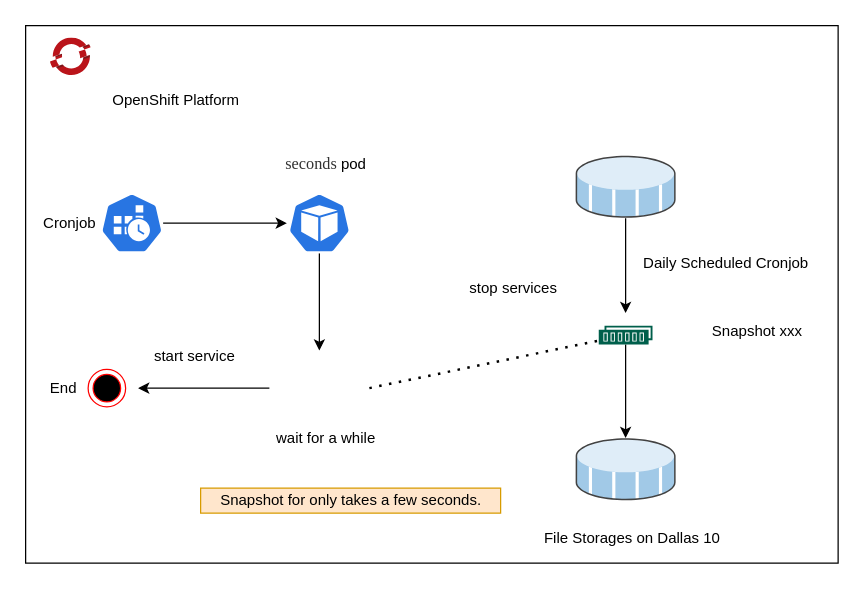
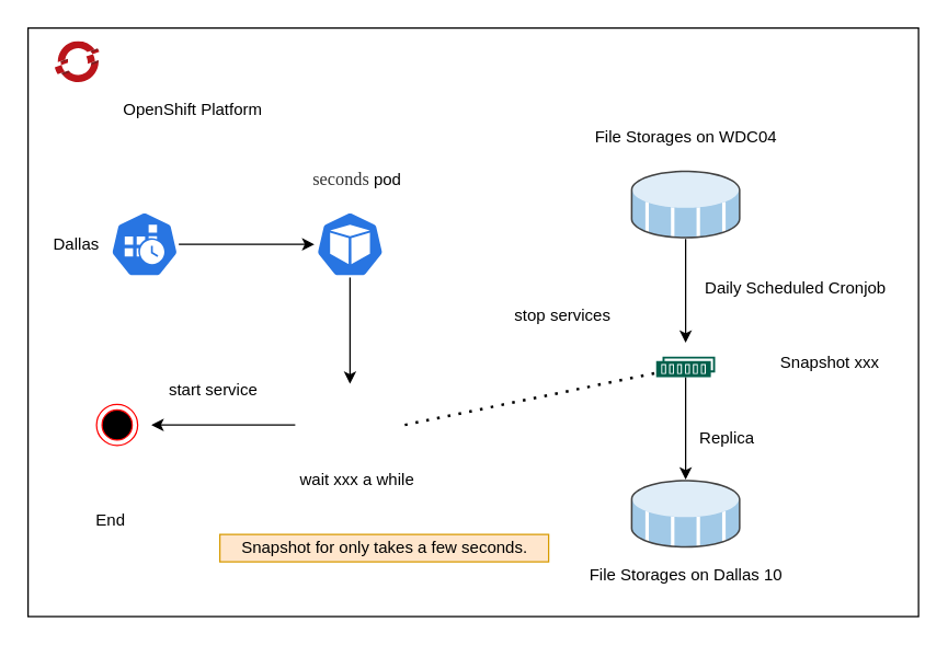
  <mxCell id="0" />
  <mxCell id="1" parent="0" />
  <mxCell id="2" style="edgeStyle=orthogonalEdgeStyle;rounded=0;orthogonalLoop=1;jettySize=auto;html=1;" edge="1" parent="1" source="3"><mxGeometry relative="1" as="geometry"><mxPoint x="500" y="250" as="targetPoint" /></mxGeometry></mxCell>
  <mxCell id="3" value="" style="shadow=0;dashed=0;html=1;labelPosition=center;verticalLabelPosition=bottom;verticalAlign=top;align=center;outlineConnect=0;shape=mxgraph.veeam.3d.datastore_snapshot;" vertex="1" parent="1"><mxGeometry x="460" y="124" width="80" height="50" as="geometry" /></mxCell>
+ <mxCell id="4" value="File Storages on WDC04" style="text;html=1;align=center;verticalAlign=middle;resizable=0;points=[];autosize=1;strokeColor=none;fillColor=none;" vertex="1" parent="1"><mxGeometry x="425" y="90" width="150" height="20" as="geometry" /></mxCell>
  <mxCell id="5" style="edgeStyle=orthogonalEdgeStyle;rounded=0;orthogonalLoop=1;jettySize=auto;html=1;entryX=-0.02;entryY=0.5;entryDx=0;entryDy=0;entryPerimeter=0;" edge="1" parent="1" source="6" target="9"><mxGeometry relative="1" as="geometry" /></mxCell>
  <mxCell id="6" value="" style="sketch=0;html=1;dashed=0;whitespace=wrap;fillColor=#2875E2;strokeColor=#ffffff;points=[[0.005,0.63,0],[0.1,0.2,0],[0.9,0.2,0],[0.5,0,0],[0.995,0.63,0],[0.72,0.99,0],[0.5,1,0],[0.28,0.99,0]];shape=mxgraph.kubernetes.icon;prIcon=cronjob" vertex="1" parent="1"><mxGeometry x="80" y="154" width="50" height="48" as="geometry" /></mxCell>
- <mxCell id="7" value="Cronjob" style="text;html=1;align=center;verticalAlign=middle;resizable=0;points=[];autosize=1;strokeColor=none;fillColor=none;" vertex="1" parent="1"><mxGeometry x="25" y="168" width="60" height="20" as="geometry" /></mxCell>
+ <mxCell id="7" value="Dallas" style="text;html=1;align=center;verticalAlign=middle;resizable=0;points=[];autosize=1;strokeColor=none;fillColor=none;" vertex="1" parent="1"><mxGeometry x="25" y="168" width="60" height="20" as="geometry" /></mxCell>
  <mxCell id="8" style="edgeStyle=orthogonalEdgeStyle;rounded=0;orthogonalLoop=1;jettySize=auto;html=1;" edge="1" parent="1" source="9"><mxGeometry relative="1" as="geometry"><mxPoint x="255" y="280" as="targetPoint" /></mxGeometry></mxCell>
  <mxCell id="9" value="" style="sketch=0;html=1;dashed=0;whitespace=wrap;fillColor=#2875E2;strokeColor=#ffffff;points=[[0.005,0.63,0],[0.1,0.2,0],[0.9,0.2,0],[0.5,0,0],[0.995,0.63,0],[0.72,0.99,0],[0.5,1,0],[0.28,0.99,0]];shape=mxgraph.kubernetes.icon;prIcon=pod" vertex="1" parent="1"><mxGeometry x="230" y="154" width="50" height="48" as="geometry" /></mxCell>
  <mxCell id="10" value="&lt;span style=&quot;caret-color: rgb(49, 49, 49); color: rgb(49, 49, 49); font-family: MacDictSTHeiti; font-size: 13px; text-align: left; text-size-adjust: auto;&quot;&gt;seconds&lt;/span&gt;&amp;nbsp;pod" style="text;html=1;align=center;verticalAlign=middle;resizable=0;points=[];autosize=1;strokeColor=none;fillColor=none;" vertex="1" parent="1"><mxGeometry x="200" y="120" width="120" height="20" as="geometry" /></mxCell>
  <mxCell id="11" value="stop services" style="text;html=1;align=center;verticalAlign=middle;resizable=0;points=[];autosize=1;strokeColor=none;fillColor=none;" vertex="1" parent="1"><mxGeometry x="365" y="220" width="90" height="20" as="geometry" /></mxCell>
  <mxCell id="12" style="edgeStyle=orthogonalEdgeStyle;rounded=0;orthogonalLoop=1;jettySize=auto;html=1;" edge="1" parent="1" source="13"><mxGeometry relative="1" as="geometry"><mxPoint x="110" y="310" as="targetPoint" /></mxGeometry></mxCell>
  <mxCell id="13" value="" style="shape=image;html=1;verticalAlign=top;verticalLabelPosition=bottom;labelBackgroundColor=#ffffff;imageAspect=0;aspect=fixed;image=https://cdn0.iconfinder.com/data/icons/Vector-Icon-set-1-BevelAndEmboss-Net/89/alarm-clock.png" vertex="1" parent="1"><mxGeometry x="215" y="270" width="80" height="80" as="geometry" /></mxCell>
  <mxCell id="14" value="" style="ellipse;html=1;shape=endState;fillColor=#000000;strokeColor=#ff0000;" vertex="1" parent="1"><mxGeometry x="70" y="295" width="30" height="30" as="geometry" /></mxCell>
- <mxCell id="15" value="End" style="text;html=1;align=center;verticalAlign=middle;resizable=0;points=[];autosize=1;strokeColor=none;fillColor=none;" vertex="1" parent="1"><mxGeometry x="30" y="300" width="40" height="20" as="geometry" /></mxCell>
- <mxCell id="16" value="wait for a while" style="text;html=1;align=center;verticalAlign=middle;resizable=0;points=[];autosize=1;strokeColor=none;fillColor=none;" vertex="1" parent="1"><mxGeometry x="215" y="340" width="90" height="20" as="geometry" /></mxCell>
+ <mxCell id="15" value="End" style="text;html=1;align=center;verticalAlign=middle;resizable=0;points=[];autosize=1;strokeColor=none;fillColor=none;" vertex="1" parent="1"><mxGeometry x="60" y="370" width="40" height="20" as="geometry" /></mxCell>
+ <mxCell id="16" value="wait xxx a while" style="text;html=1;align=center;verticalAlign=middle;resizable=0;points=[];autosize=1;strokeColor=none;fillColor=none;" vertex="1" parent="1"><mxGeometry x="215" y="340" width="90" height="20" as="geometry" /></mxCell>
  <mxCell id="17" style="edgeStyle=orthogonalEdgeStyle;rounded=0;orthogonalLoop=1;jettySize=auto;html=1;" edge="1" parent="1" source="18" target="20"><mxGeometry relative="1" as="geometry" /></mxCell>
  <mxCell id="18" value="" style="sketch=0;pointerEvents=1;shadow=0;dashed=0;html=1;strokeColor=none;fillColor=#005F4B;labelPosition=center;verticalLabelPosition=bottom;verticalAlign=top;align=center;outlineConnect=0;shape=mxgraph.veeam2.storage_with_snapshot;" vertex="1" parent="1"><mxGeometry x="478.5" y="260" width="43" height="15" as="geometry" /></mxCell>
  <mxCell id="19" value="Daily Scheduled Cronjob" style="text;html=1;align=center;verticalAlign=middle;resizable=0;points=[];autosize=1;strokeColor=none;fillColor=none;" vertex="1" parent="1"><mxGeometry x="500" y="200" width="160" height="20" as="geometry" /></mxCell>
  <mxCell id="20" value="" style="shadow=0;dashed=0;html=1;labelPosition=center;verticalLabelPosition=bottom;verticalAlign=top;align=center;outlineConnect=0;shape=mxgraph.veeam.3d.datastore_snapshot;" vertex="1" parent="1"><mxGeometry x="460" y="350" width="80" height="50" as="geometry" /></mxCell>
- <mxCell id="21" value="File Storages on Dallas 10" style="text;html=1;align=center;verticalAlign=middle;resizable=0;points=[];autosize=1;strokeColor=none;fillColor=none;" vertex="1" parent="1"><mxGeometry x="425" y="420" width="160" height="20" as="geometry" /></mxCell>
+ <mxCell id="21" value="File Storages on Dallas 10" style="text;html=1;align=center;verticalAlign=middle;resizable=0;points=[];autosize=1;strokeColor=none;fillColor=none;" vertex="1" parent="1"><mxGeometry x="420" y="410" width="160" height="20" as="geometry" /></mxCell>
+ <mxCell id="22" value="Replica" style="text;html=1;align=center;verticalAlign=middle;resizable=0;points=[];autosize=1;strokeColor=none;fillColor=none;" vertex="1" parent="1"><mxGeometry x="500" y="310" width="60" height="20" as="geometry" /></mxCell>
  <mxCell id="23" value="" style="endArrow=none;dashed=1;html=1;dashPattern=1 3;strokeWidth=2;rounded=0;exitX=1;exitY=0.5;exitDx=0;exitDy=0;" edge="1" parent="1" source="13" target="18"><mxGeometry width="50" height="50" relative="1" as="geometry"><mxPoint x="310" y="270" as="sourcePoint" /><mxPoint x="470" y="260" as="targetPoint" /></mxGeometry></mxCell>
  <mxCell id="24" value="" style="sketch=0;aspect=fixed;html=1;points=[];align=center;image;fontSize=12;image=img/lib/mscae/OpenShift.svg;" vertex="1" parent="1"><mxGeometry x="40" y="30" width="32.61" height="30" as="geometry" /></mxCell>
  <mxCell id="25" value="OpenShift Platform" style="text;html=1;align=center;verticalAlign=middle;resizable=0;points=[];autosize=1;strokeColor=none;fillColor=none;" vertex="1" parent="1"><mxGeometry x="80" y="70" width="120" height="20" as="geometry" /></mxCell>
  <mxCell id="26" value="start service" style="text;html=1;align=center;verticalAlign=middle;resizable=0;points=[];autosize=1;strokeColor=none;fillColor=none;" vertex="1" parent="1"><mxGeometry x="115" y="275" width="80" height="20" as="geometry" /></mxCell>
  <mxCell id="27" value="Snapshot xxx" style="text;html=1;align=center;verticalAlign=middle;resizable=0;points=[];autosize=1;strokeColor=none;fillColor=none;" vertex="1" parent="1"><mxGeometry x="560" y="255" width="90" height="20" as="geometry" /></mxCell>
  <mxCell id="28" value="" style="rounded=0;whiteSpace=wrap;html=1;fillColor=none;" vertex="1" parent="1"><mxGeometry x="20" y="20" width="650" height="430" as="geometry" /></mxCell>
  <mxCell id="29" value="Snapshot for only takes a few seconds." style="text;html=1;align=center;verticalAlign=middle;resizable=0;points=[];autosize=1;strokeColor=#d79b00;fillColor=#ffe6cc;" vertex="1" parent="1"><mxGeometry x="160" y="390" width="240" height="20" as="geometry" /></mxCell>
